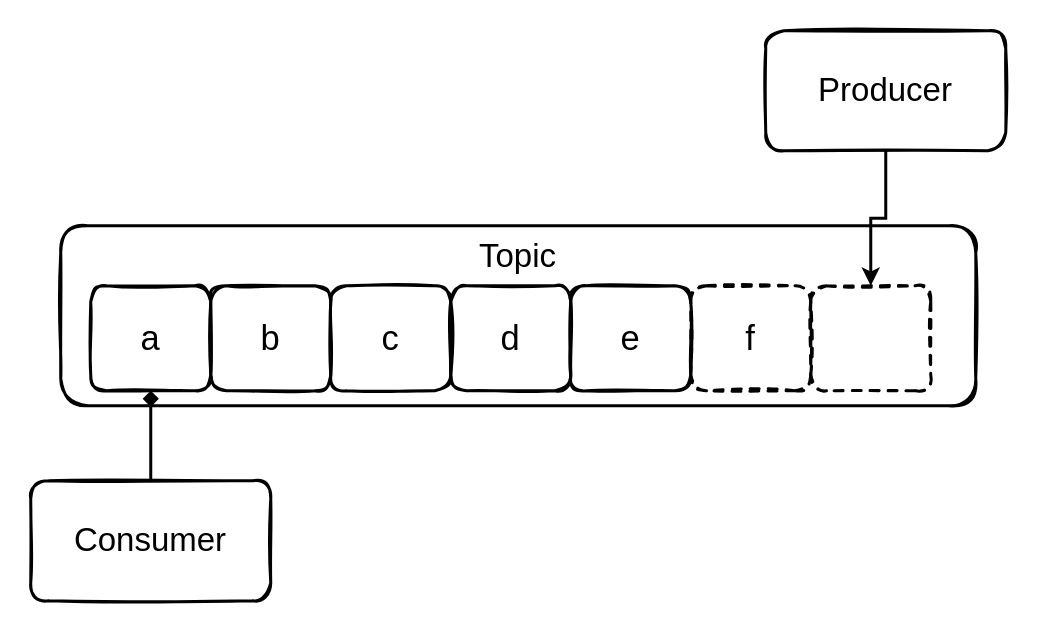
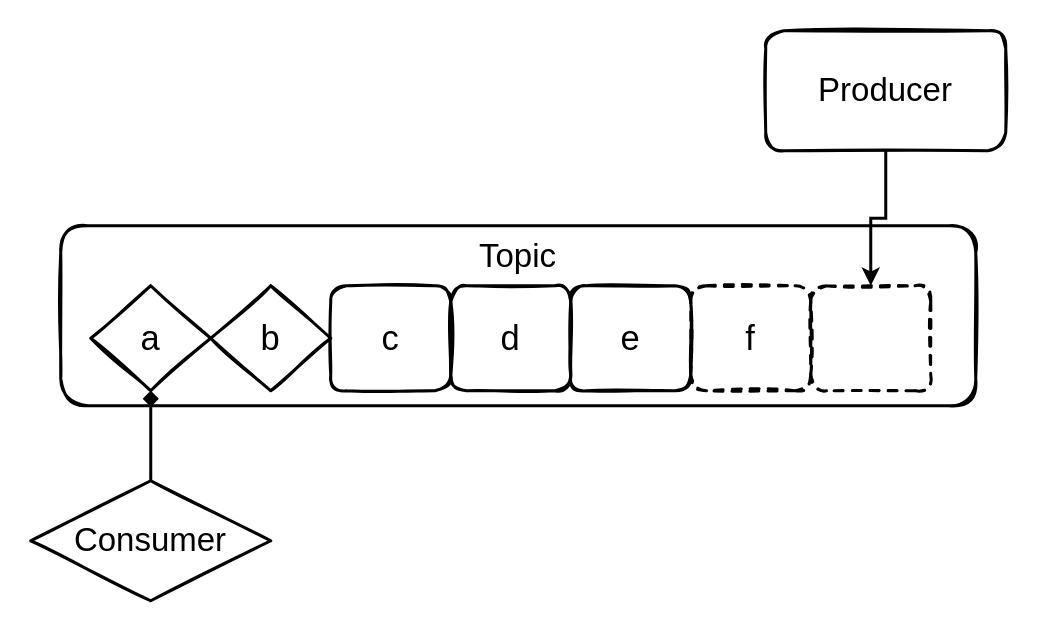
  <mxCell id="0" />
  <mxCell id="1" parent="0" />
  <mxCell id="2" value="Topic&lt;br&gt;&lt;br&gt;&lt;br&gt;&lt;br&gt;" style="rounded=1;whiteSpace=wrap;html=1;shadow=0;glass=0;sketch=1;strokeColor=#000000;strokeWidth=2;fillColor=none;fontFamily=Helvetica;fontSize=22;align=center;" parent="1" vertex="1"><mxGeometry x="40" y="150" width="610" height="120" as="geometry" /></mxCell>
- <mxCell id="3" value="&lt;span style=&quot;font-size: 23px&quot;&gt;a&lt;/span&gt;" style="rounded=1;whiteSpace=wrap;html=1;sketch=1;strokeWidth=2;glass=0;fillStyle=auto;fillColor=none;verticalAlign=middle;" parent="1" vertex="1"><mxGeometry x="60" y="190" width="80" height="70" as="geometry" /></mxCell>
+ <mxCell id="3" value="&lt;span style=&quot;font-size: 23px&quot;&gt;a&lt;/span&gt;" style="rhombus;whiteSpace=wrap;html=1;sketch=1;strokeWidth=2;glass=0;fillStyle=auto;fillColor=none;verticalAlign=middle;" parent="1" vertex="1"><mxGeometry x="60" y="190" width="80" height="70" as="geometry" /></mxCell>
  <mxCell id="4" style="edgeStyle=orthogonalEdgeStyle;rounded=0;orthogonalLoop=1;jettySize=auto;html=1;entryX=0.5;entryY=1;entryDx=0;entryDy=0;strokeWidth=2;endArrow=diamond;" edge="1" parent="1" source="5" target="3"><mxGeometry relative="1" as="geometry" /></mxCell>
- <mxCell id="5" value="Consumer" style="rounded=1;whiteSpace=wrap;html=1;shadow=0;glass=0;sketch=1;strokeColor=#000000;strokeWidth=2;fillColor=none;fontFamily=Helvetica;fontSize=22;" vertex="1" parent="1"><mxGeometry x="20" y="320" width="160" height="80" as="geometry" /></mxCell>
- <mxCell id="6" value="&lt;span style=&quot;font-size: 23px&quot;&gt;b&lt;/span&gt;" style="rounded=1;whiteSpace=wrap;html=1;sketch=1;strokeWidth=2;glass=0;fillStyle=auto;fillColor=none;verticalAlign=middle;" vertex="1" parent="1"><mxGeometry x="140" y="190" width="80" height="70" as="geometry" /></mxCell>
+ <mxCell id="5" value="Consumer" style="rhombus;whiteSpace=wrap;html=1;shadow=0;glass=0;sketch=1;strokeColor=#000000;strokeWidth=2;fillColor=none;fontFamily=Helvetica;fontSize=22;" vertex="1" parent="1"><mxGeometry x="20" y="320" width="160" height="80" as="geometry" /></mxCell>
+ <mxCell id="6" value="&lt;span style=&quot;font-size: 23px&quot;&gt;b&lt;/span&gt;" style="rhombus;whiteSpace=wrap;html=1;sketch=1;strokeWidth=2;glass=0;fillStyle=auto;fillColor=none;verticalAlign=middle;" vertex="1" parent="1"><mxGeometry x="140" y="190" width="80" height="70" as="geometry" /></mxCell>
  <mxCell id="7" value="&lt;span style=&quot;font-size: 23px&quot;&gt;c&lt;/span&gt;" style="rounded=1;whiteSpace=wrap;html=1;sketch=1;strokeWidth=2;glass=0;fillStyle=auto;fillColor=none;verticalAlign=middle;" vertex="1" parent="1"><mxGeometry x="220" y="190" width="80" height="70" as="geometry" /></mxCell>
  <mxCell id="8" value="&lt;span style=&quot;font-size: 23px&quot;&gt;d&lt;/span&gt;" style="rounded=1;whiteSpace=wrap;html=1;sketch=1;strokeWidth=2;glass=0;fillStyle=auto;fillColor=none;verticalAlign=middle;" vertex="1" parent="1"><mxGeometry x="300" y="190" width="80" height="70" as="geometry" /></mxCell>
  <mxCell id="9" value="&lt;span style=&quot;font-size: 23px&quot;&gt;e&lt;/span&gt;" style="rounded=1;whiteSpace=wrap;html=1;sketch=1;strokeWidth=2;glass=0;fillStyle=auto;fillColor=none;verticalAlign=middle;" vertex="1" parent="1"><mxGeometry x="380" y="190" width="80" height="70" as="geometry" /></mxCell>
  <mxCell id="10" value="&lt;span style=&quot;font-size: 23px&quot;&gt;f&lt;/span&gt;" style="rounded=1;whiteSpace=wrap;html=1;sketch=1;strokeWidth=2;glass=0;fillStyle=auto;fillColor=none;verticalAlign=middle;dashed=1;" vertex="1" parent="1"><mxGeometry x="460" y="190" width="80" height="70" as="geometry" /></mxCell>
  <mxCell id="11" value="" style="rounded=1;whiteSpace=wrap;html=1;sketch=1;strokeWidth=2;glass=0;fillStyle=auto;fillColor=none;verticalAlign=middle;dashed=1;" vertex="1" parent="1"><mxGeometry x="540" y="190" width="80" height="70" as="geometry" /></mxCell>
  <mxCell id="12" style="edgeStyle=orthogonalEdgeStyle;rounded=0;orthogonalLoop=1;jettySize=auto;html=1;entryX=0.5;entryY=0;entryDx=0;entryDy=0;strokeWidth=2;" edge="1" parent="1" source="13" target="11"><mxGeometry relative="1" as="geometry" /></mxCell>
  <mxCell id="13" value="Producer" style="rounded=1;whiteSpace=wrap;html=1;shadow=0;glass=0;sketch=1;strokeColor=#000000;strokeWidth=2;fillColor=none;fontFamily=Helvetica;fontSize=22;" vertex="1" parent="1"><mxGeometry x="510" y="20" width="160" height="80" as="geometry" /></mxCell>
